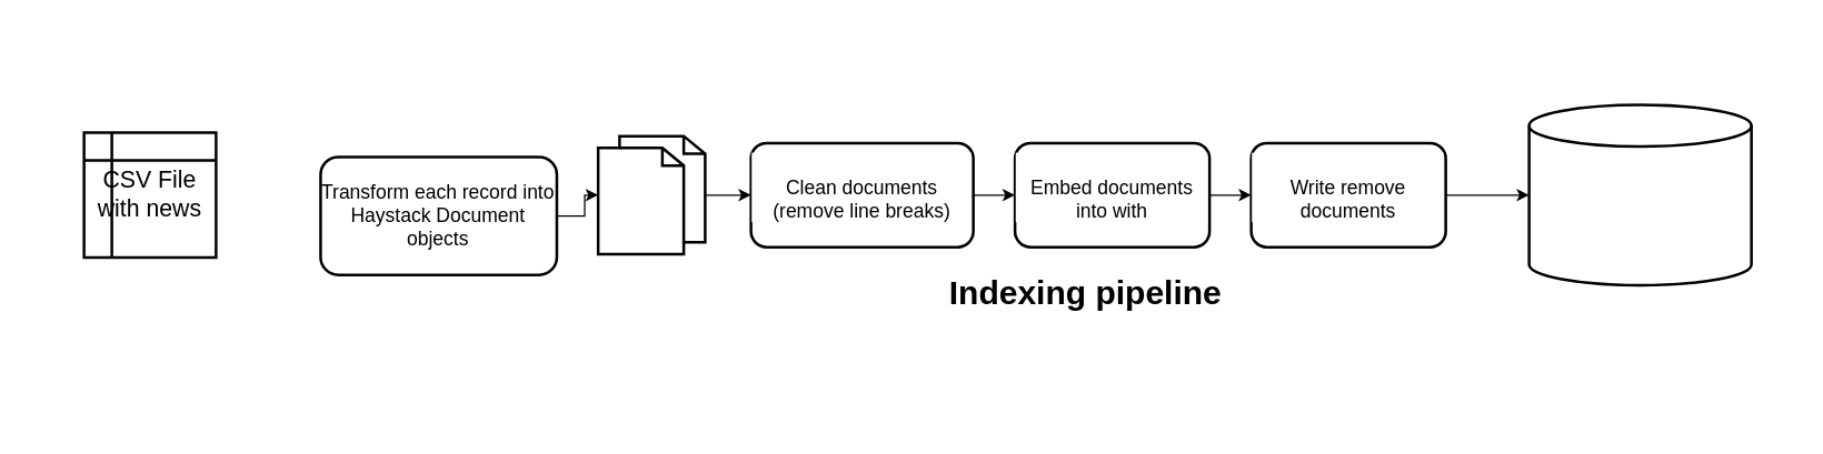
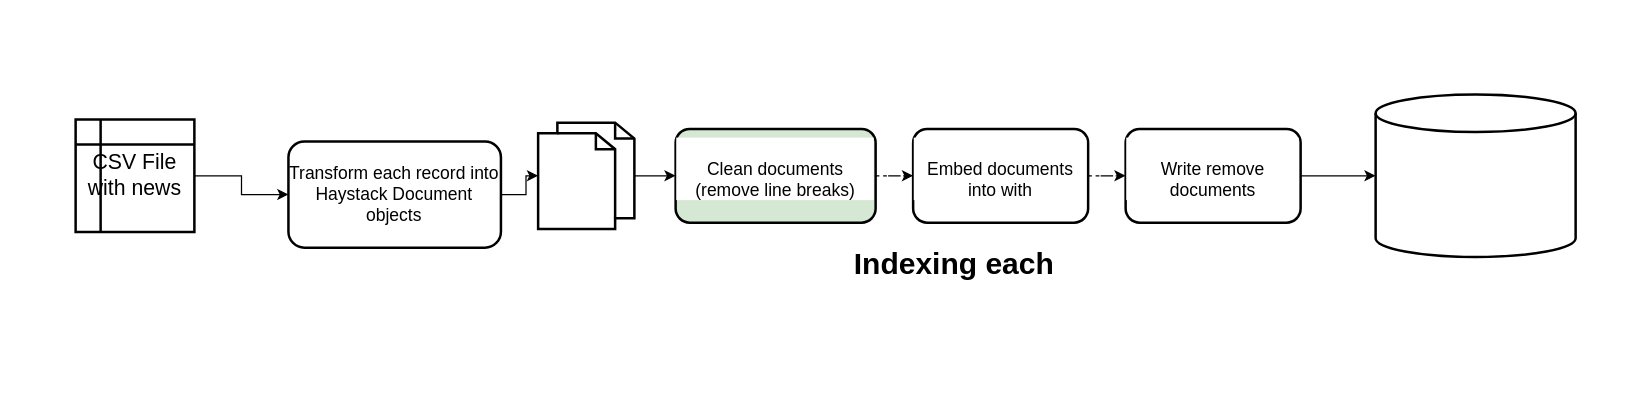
  <mxCell id="0" />
  <mxCell id="1" parent="0" />
  <mxCell id="2" value="" style="rounded=0;whiteSpace=wrap;html=1;strokeColor=none;" parent="1" vertex="1"><mxGeometry y="20" width="1270" height="285" as="geometry" x="20" /></mxCell>
+ <mxCell id="3" value="" style="edgeStyle=orthogonalEdgeStyle;rounded=0;orthogonalLoop=1;jettySize=auto;html=1;" parent="1" source="4" target="6" edge="1"><mxGeometry relative="1" as="geometry" /></mxCell>
  <mxCell id="4" value="&lt;font style=&quot;font-size: 17px;&quot;&gt;CSV File&lt;/font&gt;&lt;div&gt;&lt;font style=&quot;font-size: 17px;&quot;&gt;with news&lt;/font&gt;&lt;/div&gt;" style="shape=internalStorage;whiteSpace=wrap;html=1;backgroundOutline=1;strokeWidth=2;" parent="1" vertex="1"><mxGeometry x="60" y="95" width="95" height="90" as="geometry" /></mxCell>
  <mxCell id="5" value="" style="edgeStyle=orthogonalEdgeStyle;rounded=0;orthogonalLoop=1;jettySize=auto;html=1;" parent="1" source="6" target="8" edge="1"><mxGeometry relative="1" as="geometry" /></mxCell>
  <mxCell id="6" value="&lt;font style=&quot;font-size: 14px;&quot;&gt;Transform each record into Haystack Document objects&lt;/font&gt;" style="rounded=1;whiteSpace=wrap;html=1;strokeWidth=2;" parent="1" vertex="1"><mxGeometry x="230.25" y="112.5" width="170" height="85" as="geometry" /></mxCell>
  <mxCell id="7" value="" style="edgeStyle=orthogonalEdgeStyle;rounded=0;orthogonalLoop=1;jettySize=auto;html=1;" parent="1" source="8" target="10" edge="1"><mxGeometry relative="1" as="geometry" /></mxCell>
  <mxCell id="8" value="" style="html=1;verticalLabelPosition=bottom;align=center;labelBackgroundColor=#ffffff;verticalAlign=top;strokeWidth=2;strokeColor=#000000;shadow=0;dashed=0;shape=mxgraph.ios7.icons.documents;" parent="1" vertex="1"><mxGeometry x="430" y="97.5" width="77" height="85" as="geometry" /></mxCell>
- <mxCell id="9" value="" style="edgeStyle=orthogonalEdgeStyle;rounded=0;orthogonalLoop=1;jettySize=auto;html=1;" parent="1" source="10" target="12" edge="1"><mxGeometry relative="1" as="geometry" /></mxCell>
- <mxCell id="10" value="&lt;div&gt;&lt;font style=&quot;font-size: 14px;&quot;&gt;&lt;br&gt;&lt;/font&gt;&lt;/div&gt;&lt;font style=&quot;font-size: 14px;&quot;&gt;Clean documents (remove line breaks)&lt;/font&gt;" style="rounded=1;whiteSpace=wrap;html=1;verticalAlign=top;strokeColor=#000000;labelBackgroundColor=#ffffff;strokeWidth=2;shadow=0;dashed=0;" parent="1" vertex="1"><mxGeometry x="540" y="102.5" width="160" height="75" as="geometry" /></mxCell>
- <mxCell id="11" value="" style="edgeStyle=orthogonalEdgeStyle;rounded=0;orthogonalLoop=1;jettySize=auto;html=1;" parent="1" source="12" target="14" edge="1"><mxGeometry relative="1" as="geometry" /></mxCell>
+ <mxCell id="9" value="" style="edgeStyle=orthogonalEdgeStyle;rounded=0;orthogonalLoop=1;jettySize=auto;html=1;dashed=1;" parent="1" source="10" target="12" edge="1"><mxGeometry relative="1" as="geometry" /></mxCell>
+ <mxCell id="10" value="&lt;div&gt;&lt;font style=&quot;font-size: 14px;&quot;&gt;&lt;br&gt;&lt;/font&gt;&lt;/div&gt;&lt;font style=&quot;font-size: 14px;&quot;&gt;Clean documents (remove line breaks)&lt;/font&gt;" style="rounded=1;whiteSpace=wrap;html=1;verticalAlign=top;strokeColor=#000000;labelBackgroundColor=#ffffff;strokeWidth=2;shadow=0;dashed=0;fillColor=#d5e8d4;" parent="1" vertex="1"><mxGeometry x="540" y="102.5" width="160" height="75" as="geometry" /></mxCell>
+ <mxCell id="11" value="" style="edgeStyle=orthogonalEdgeStyle;rounded=0;orthogonalLoop=1;jettySize=auto;html=1;dashed=1;" parent="1" source="12" target="14" edge="1"><mxGeometry relative="1" as="geometry" /></mxCell>
  <mxCell id="12" value="&lt;div&gt;&lt;font style=&quot;font-size: 14px;&quot;&gt;&lt;br&gt;&lt;/font&gt;&lt;/div&gt;&lt;font style=&quot;font-size: 14px;&quot;&gt;Embed documents into with&lt;/font&gt;" style="whiteSpace=wrap;html=1;verticalAlign=top;strokeColor=#000000;rounded=1;labelBackgroundColor=#ffffff;strokeWidth=2;shadow=0;dashed=0;" parent="1" vertex="1"><mxGeometry x="730" y="102.5" width="140" height="75" as="geometry" /></mxCell>
  <mxCell id="13" value="" style="edgeStyle=orthogonalEdgeStyle;rounded=0;orthogonalLoop=1;jettySize=auto;html=1;" parent="1" source="14" target="17" edge="1"><mxGeometry relative="1" as="geometry" /></mxCell>
  <mxCell id="14" value="&lt;div&gt;&lt;font style=&quot;font-size: 14px;&quot;&gt;&lt;br&gt;&lt;/font&gt;&lt;/div&gt;&lt;font style=&quot;font-size: 14px;&quot;&gt;Write remove documents&lt;/font&gt;" style="whiteSpace=wrap;html=1;verticalAlign=top;strokeColor=#000000;rounded=1;labelBackgroundColor=#ffffff;strokeWidth=2;shadow=0;dashed=0;" parent="1" vertex="1"><mxGeometry x="900" y="102.5" width="140" height="75" as="geometry" /></mxCell>
- <mxCell id="15" value="&lt;h1 style=&quot;margin-top: 0px;&quot;&gt;Indexing pipeline&lt;/h1&gt;" style="text;html=1;whiteSpace=wrap;overflow=hidden;rounded=0;" parent="1" vertex="1"><mxGeometry x="680.5" y="190" width="290" height="50" as="geometry" /></mxCell>
+ <mxCell id="15" value="&lt;h1 style=&quot;margin-top: 0px;&quot;&gt;Indexing each&lt;/h1&gt;" style="text;html=1;whiteSpace=wrap;overflow=hidden;rounded=0;" parent="1" vertex="1"><mxGeometry x="680.5" y="190" width="290" height="50" as="geometry" /></mxCell>
  <mxCell id="16" value="" style="shape=image;verticalLabelPosition=bottom;labelBackgroundColor=default;verticalAlign=top;aspect=fixed;imageAspect=0;image=https://ai-infrastructure.org/wp-content/uploads/2023/08/Haystack-Logo_deepset.png;" parent="1" vertex="1"><mxGeometry x="670" y="225.49" width="210.5" height="74.51" as="geometry" /></mxCell>
  <mxCell id="17" value="" style="shape=cylinder3;whiteSpace=wrap;html=1;boundedLbl=1;backgroundOutline=1;size=15;strokeWidth=2;" parent="1" vertex="1"><mxGeometry x="1100" y="75" width="160" height="130" as="geometry" /></mxCell>
  <mxCell id="18" value="" style="shape=image;verticalLabelPosition=bottom;labelBackgroundColor=default;verticalAlign=top;aspect=fixed;imageAspect=0;image=https://ai-infrastructure.org/wp-content/uploads/2023/08/Haystack-Logo_deepset.png;" parent="1" vertex="1"><mxGeometry x="235.25" y="215" width="169.5" height="60" as="geometry" /></mxCell>
  <mxCell id="19" value="" style="shape=image;verticalLabelPosition=bottom;labelBackgroundColor=default;verticalAlign=top;aspect=fixed;imageAspect=0;image=https://huggingface.co/datasets/huggingface/brand-assets/resolve/main/hf-logo-with-title.png;" parent="1" vertex="1"><mxGeometry x="649.75" y="30.11" width="300.5" height="79.89" as="geometry" /></mxCell>
  <mxCell id="20" value="" style="shape=image;verticalLabelPosition=bottom;labelBackgroundColor=default;verticalAlign=top;aspect=fixed;imageAspect=0;image=https://upload.wikimedia.org/wikipedia/commons/thumb/f/f4/Elasticsearch_logo.svg/1024px-Elasticsearch_logo.svg.png;" parent="1" vertex="1"><mxGeometry x="1114.64" y="141.28" width="130.72" height="28.72" as="geometry" /></mxCell>
